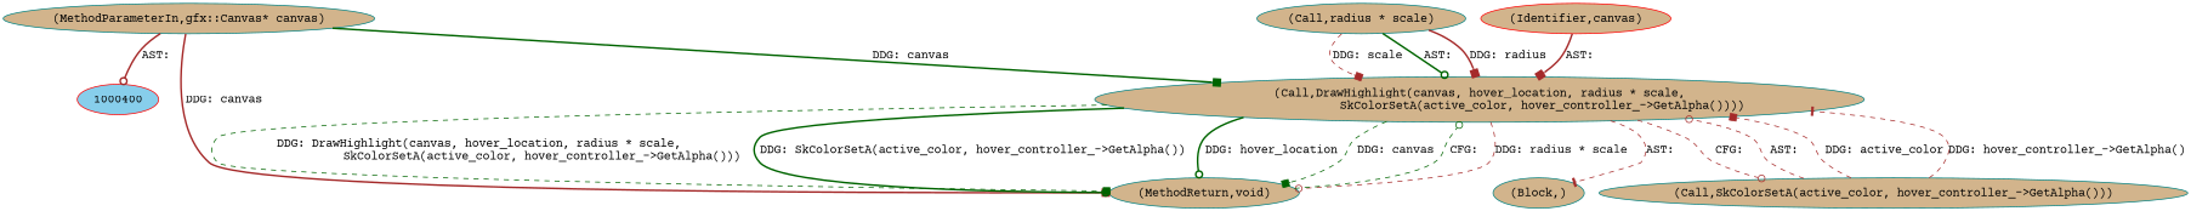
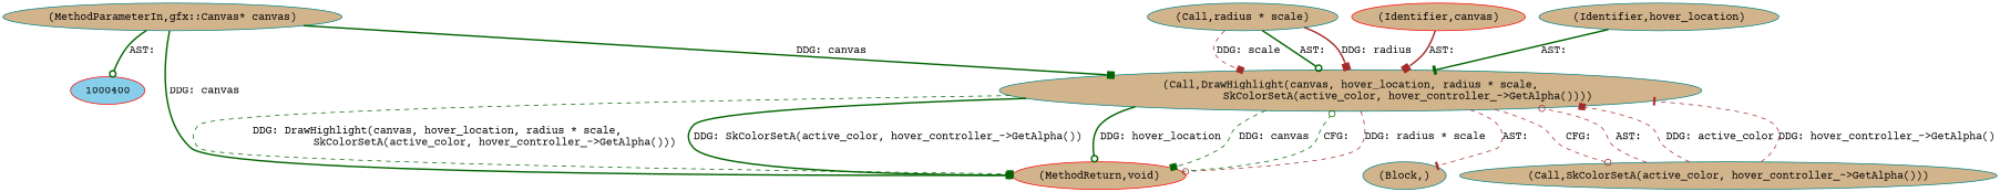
  digraph {
    fontname="Courier Prime"
    node [color=teal fillcolor=tan fontname="Courier Prime" style=filled]
    edge [arrowhead=box color=brown fontname="Courier Prime" style=dashed]
    n1 [label="(MethodParameterIn,gfx::Canvas* canvas)"]
    n2 [label="(Call,DrawHighlight(canvas, hover_location, radius * scale,\n                  SkColorSetA(active_color, hover_controller_->GetAlpha())))"]
-   n3 [label="(MethodReturn,void)"]
+   n3 [color=red label="(MethodReturn,void)"]
    n4 [color=red fillcolor=skyblue label=1000400]
    n5 [label="(Block,)"]
    n6 [label="(Call,SkColorSetA(active_color, hover_controller_->GetAlpha()))"]
    n7 [label="(Call,radius * scale)"]
    n8 [color=red label="(Identifier,canvas)"]
+   n9 [label="(Identifier,hover_location)"]
    n1 -> n2 [color=darkgreen label="DDG: canvas" style=bold]
-   n1 -> n3 [label="DDG: canvas" style=bold]
-   n1 -> n4 [arrowhead=odot label="AST: " style=bold]
+   n1 -> n3 [color=darkgreen label="DDG: canvas" style=bold]
+   n1 -> n4 [arrowhead=odot color=darkgreen label="AST: " style=bold]
    n2 -> n3 [arrowhead=odot label="DDG: radius * scale"]
    n2 -> n3 [color=darkgreen label="DDG: DrawHighlight(canvas, hover_location, radius * scale,\n                  SkColorSetA(active_color, hover_controller_->GetAlpha()))"]
    n2 -> n3 [arrowhead=odot color=darkgreen label="DDG: SkColorSetA(active_color, hover_controller_->GetAlpha())" style=bold]
    n2 -> n3 [arrowhead=odot color=darkgreen label="DDG: hover_location" style=bold]
    n2 -> n3 [color=darkgreen label="DDG: canvas"]
    n2 -> n5 [arrowhead=tee label="AST: "]
    n2 -> n6 [arrowhead=odot label="CFG: "]
    n3 -> n2 [arrowhead=odot color=darkgreen label="CFG: "]
    n6 -> n2 [arrowhead=odot label="AST: "]
    n6 -> n2 [label="DDG: active_color"]
    n6 -> n2 [arrowhead=tee label="DDG: hover_controller_->GetAlpha()"]
    n7 -> n2 [arrowhead=odot color=darkgreen label="AST: " style=bold]
    n7 -> n2 [label="DDG: radius" style=bold]
    n7 -> n2 [label="DDG: scale"]
    n8 -> n2 [label="AST: " style=bold]
+   n9 -> n2 [arrowhead=tee color=darkgreen label="AST: " style=bold]
  }
